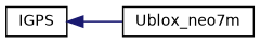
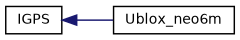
  digraph {
    rankdir=LR
    node [color=black fillcolor=white fontname=Helvetica fontsize=10 shape=record style=filled]
    n1 [height=0.2 label=IGPS width=0.4]
-   n2 [height=0.2 label=Ublox_neo7m width=0.4]
+   n2 [height=0.2 label=Ublox_neo6m width=0.4]
    n1 -> n2 [color=midnightblue dir=back fontname=Helvetica fontsize=10 labelfontname=Helvetica labelfontsize=10 style=solid]
  }
